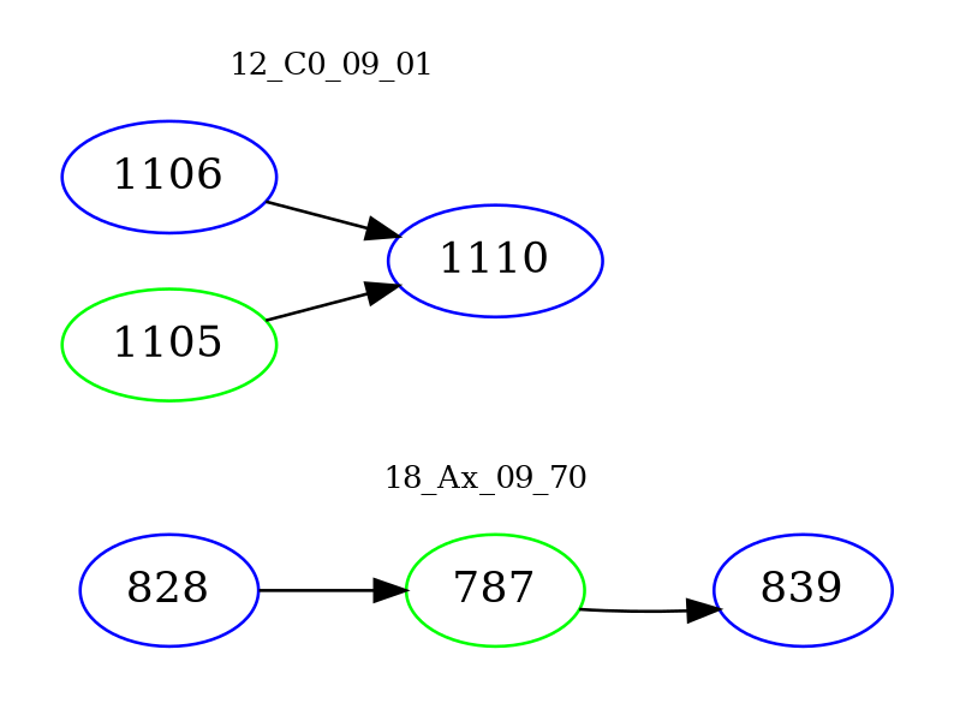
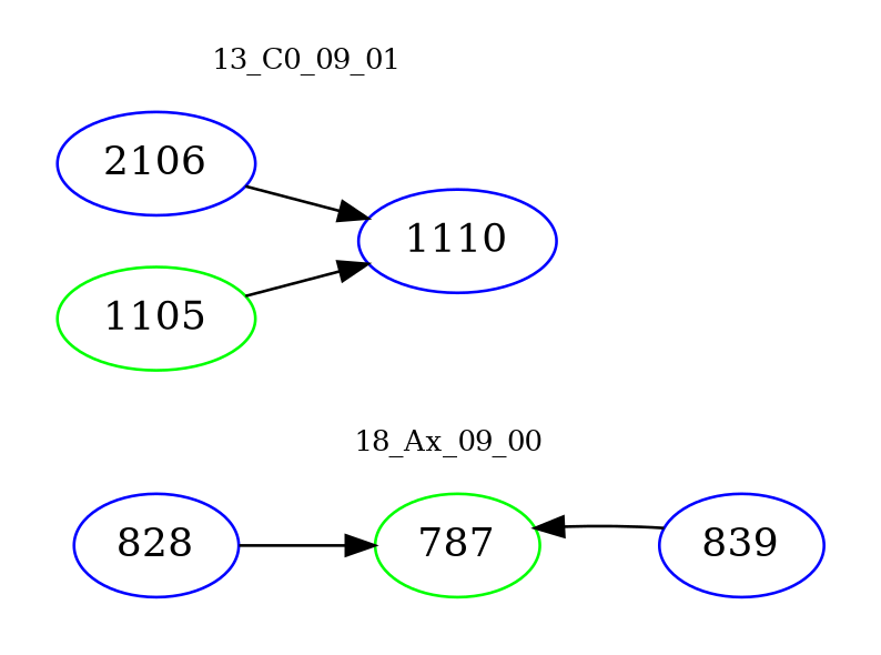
  digraph {
    rankdir=LR
    node [color=blue]
    edge [color=black]
    n1 [label=828]
    n2 [color=green label=787]
    n3 [label=839]
-   n4 [label=1106]
+   n4 [label=2106]
    n5 [color=green label=1105]
    n6 [label=1110]
    subgraph cluster_1 {
      color=white
      fontsize=10
-     label="18_Ax_09_70"
+     label="18_Ax_09_00"
      n1
      n2
      n3
    }
    subgraph cluster_2 {
      color=white
      fontsize=10
-     label="12_C0_09_01"
+     label="13_C0_09_01"
      n4
      n5
      n6
    }
    n1 -> n2
-   n2 -> n3
+   n3 -> n2
    n4 -> n6
    n5 -> n6
  }
